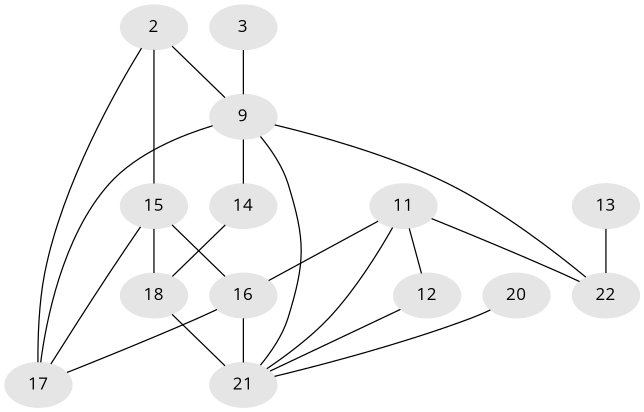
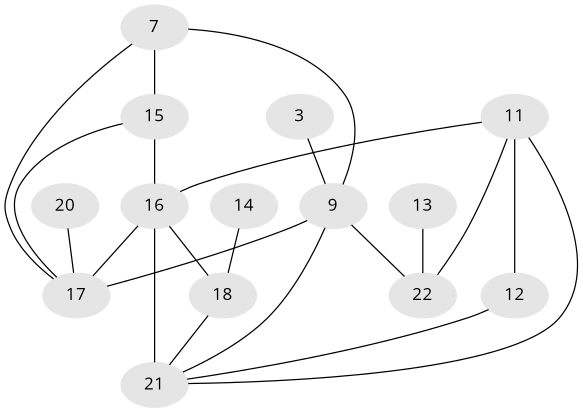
  graph {
    fontname="Open Sans"
    node [color=gray90 fontname="Open Sans" style=filled]
    edge [fontname="Open Sans" weight=1.0]
-   7 [label=2]
+   7
    15
    17
    9
    14
    18
    16
    n8 [label=3]
    21
    22
    11
    12
    13
    20
    7 -- 15
    7 -- 17
    7 -- 9
    15 -- 17
    15 -- 16 [weight=3.0]
    9 -- 17 [weight=2.0]
-   9 -- 14
    9 -- 21
    9 -- 22
    14 -- 18
    18 -- 21
    16 -- 17
-   15 -- 18
+   16 -- 18
    16 -- 21 [weight=5.0]
    n8 -- 9 [weight=2.0]
    11 -- 16
    11 -- 21
    11 -- 22
    11 -- 12
    12 -- 21
    13 -- 22
-   20 -- 21
+   20 -- 17
  }
